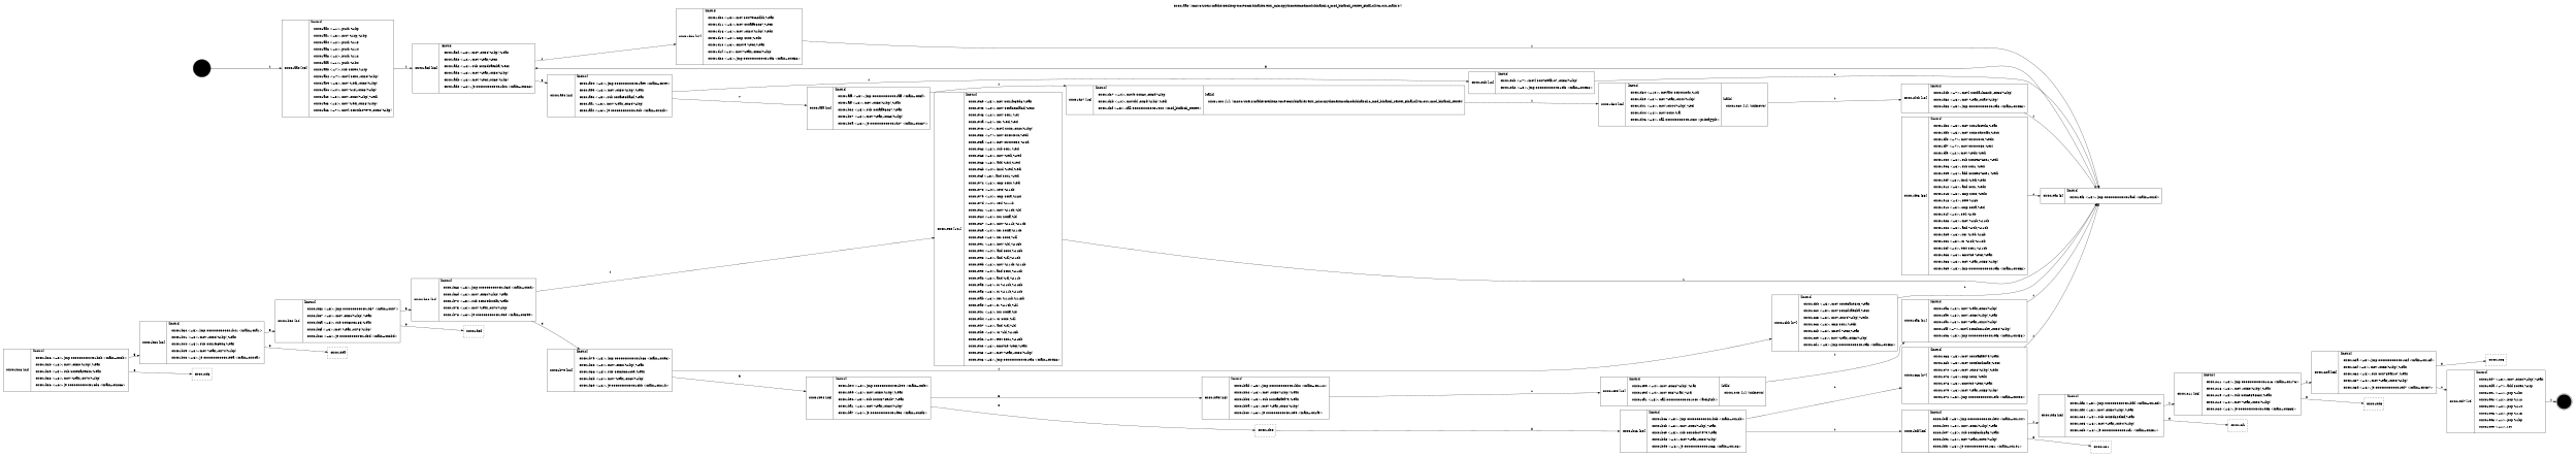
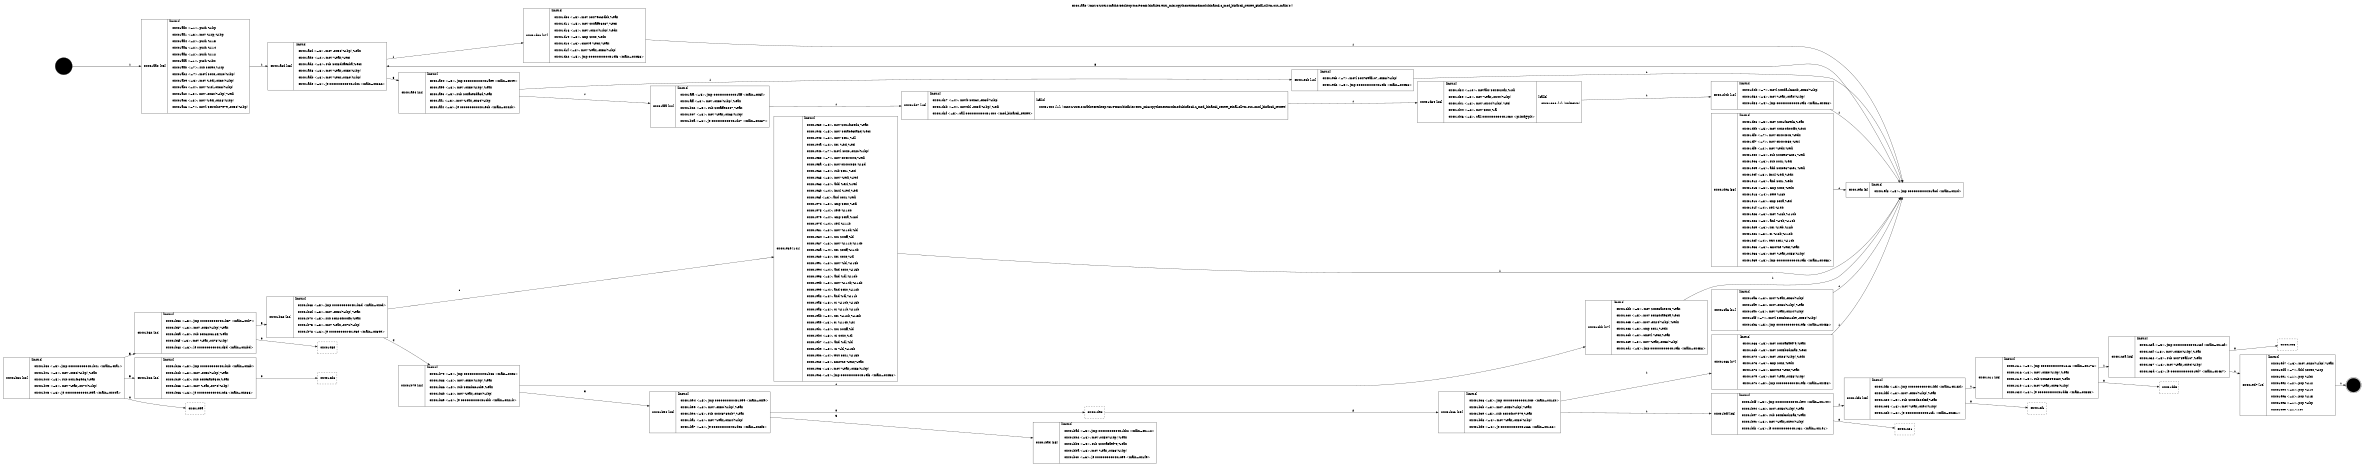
  digraph {
    label="0x401aa0 (/mnt/c/Users/mathe/Desktop/tcc/POCII/binaries/extr_micropythonextmodmodubinascii.c_mod_binascii_sextet_Final-ollvm.out::main(0))"
    labelloc=t
    rankdir=LR
    node [shape=record]
    Entry [fillcolor=black height=0.3 shape=circle style=filled width=0.3]
    n2 [label="{\n     0x401aa0 [45]\l\n     | [instrs]\l\n     &nbsp;&nbsp;0x401aa0 \<+1\>: push %rbp\l\n     &nbsp;&nbsp;0x401aa1 \<+3\>: mov %rsp,%rbp\l\n     &nbsp;&nbsp;0x401aa4 \<+2\>: push %r15\l\n     &nbsp;&nbsp;0x401aa6 \<+2\>: push %r14\l\n     &nbsp;&nbsp;0x401aa8 \<+2\>: push %r12\l\n     &nbsp;&nbsp;0x401aaa \<+1\>: push %rbx\l\n     &nbsp;&nbsp;0x401aab \<+7\>: sub $0x90,%rsp\l\n     &nbsp;&nbsp;0x401ab2 \<+7\>: movl $0x0,-0x2c(%rbp)\l\n     &nbsp;&nbsp;0x401ab9 \<+3\>: mov %edi,-0x30(%rbp)\l\n     &nbsp;&nbsp;0x401abc \<+4\>: mov %rsi,-0x38(%rbp)\l\n     &nbsp;&nbsp;0x401ac0 \<+3\>: mov -0x30(%rbp),%edi\l\n     &nbsp;&nbsp;0x401ac3 \<+3\>: mov %edi,-0x28(%rbp)\l\n     &nbsp;&nbsp;0x401ac6 \<+7\>: movl $0x4dc47e79,-0x58(%rbp)\l\n  }"]
    n3 [label="{\n     0x401acd [23]\l\n     | [instrs]\l\n     &nbsp;&nbsp;0x401acd \<+3\>: mov -0x58(%rbp),%eax\l\n     &nbsp;&nbsp;0x401ad0 \<+2\>: mov %eax,%ecx\l\n     &nbsp;&nbsp;0x401ad2 \<+6\>: sub $0x8d4ae3ba,%ecx\l\n     &nbsp;&nbsp;0x401ad8 \<+3\>: mov %eax,-0x5c(%rbp)\l\n     &nbsp;&nbsp;0x401adb \<+3\>: mov %ecx,-0x60(%rbp)\l\n     &nbsp;&nbsp;0x401ade \<+6\>: je 0000000000401d0c \<main+0x26c\>\l\n  }"]
    n4 [label="{\n     0x401d0c [27]\l\n     | [instrs]\l\n     &nbsp;&nbsp;0x401d0c \<+5\>: mov $0x79cc2dbb,%eax\l\n     &nbsp;&nbsp;0x401d11 \<+5\>: mov $0xaff96087,%ecx\l\n     &nbsp;&nbsp;0x401d16 \<+3\>: mov -0x24(%rbp),%edx\l\n     &nbsp;&nbsp;0x401d19 \<+3\>: cmp $0x0,%edx\l\n     &nbsp;&nbsp;0x401d1c \<+3\>: cmove %ecx,%eax\l\n     &nbsp;&nbsp;0x401d1f \<+3\>: mov %eax,-0x58(%rbp)\l\n     &nbsp;&nbsp;0x401d22 \<+5\>: jmp 0000000000401ef8 \<main+0x458\>\l\n  }"]
    n5 [label="{\n     0x401ae4 [22]\l\n     | [instrs]\l\n     &nbsp;&nbsp;0x401ae4 \<+5\>: jmp 0000000000401ae9 \<main+0x49\>\l\n     &nbsp;&nbsp;0x401ae9 \<+3\>: mov -0x5c(%rbp),%eax\l\n     &nbsp;&nbsp;0x401aec \<+5\>: sub $0xace3da6d,%eax\l\n     &nbsp;&nbsp;0x401af1 \<+3\>: mov %eax,-0x64(%rbp)\l\n     &nbsp;&nbsp;0x401af4 \<+6\>: je 0000000000401ecb \<main+0x42b\>\l\n  }"]
    n6 [label="{\n     0x401ef8 [5]\l\n     | [instrs]\l\n     &nbsp;&nbsp;0x401ef8 \<+5\>: jmp 0000000000401acd \<main+0x2d\>\l\n  }"]
    n7 [label="{\n     0x401ecb [12]\l\n     | [instrs]\l\n     &nbsp;&nbsp;0x401ecb \<+7\>: movl $0x739af1c7,-0x58(%rbp)\l\n     &nbsp;&nbsp;0x401ed2 \<+5\>: jmp 0000000000401ef8 \<main+0x458\>\l\n  }"]
    n8 [label="{\n     0x401afa [22]\l\n     | [instrs]\l\n     &nbsp;&nbsp;0x401afa \<+5\>: jmp 0000000000401aff \<main+0x5f\>\l\n     &nbsp;&nbsp;0x401aff \<+3\>: mov -0x5c(%rbp),%eax\l\n     &nbsp;&nbsp;0x401b02 \<+5\>: sub $0xaff96087,%eax\l\n     &nbsp;&nbsp;0x401b07 \<+3\>: mov %eax,-0x68(%rbp)\l\n     &nbsp;&nbsp;0x401b0a \<+6\>: je 0000000000401d27 \<main+0x287\>\l\n  }"]
    n9 [label="{\n     0x401d27 [13]\l\n     | [instrs]\l\n     &nbsp;&nbsp;0x401d27 \<+4\>: movb $0x64,-0x3d(%rbp)\l\n     &nbsp;&nbsp;0x401d2b \<+4\>: movsbl -0x3d(%rbp),%edi\l\n     &nbsp;&nbsp;0x401d2f \<+5\>: call 0000000000401400 \<mod_binascii_sextet\>\l\n     | [calls]\l\n     &nbsp;&nbsp;0x401400 \{1\} (/mnt/c/Users/mathe/Desktop/tcc/POCII/binaries/extr_micropythonextmodmodubinascii.c_mod_binascii_sextet_Final-ollvm.out::mod_binascii_sextet)\l\n  }"]
    Exit [fillcolor=black height=0.3 peripheries=2 shape=circle style=filled width=0.3]
    n11 [label="{\n     0x401d34 [23]\l\n     | [instrs]\l\n     &nbsp;&nbsp;0x401d34 \<+10\>: movabs $0x4020f2,%rdi\l\n     &nbsp;&nbsp;0x401d3e \<+3\>: mov %eax,-0x44(%rbp)\l\n     &nbsp;&nbsp;0x401d41 \<+3\>: mov -0x44(%rbp),%esi\l\n     &nbsp;&nbsp;0x401d44 \<+2\>: mov $0x0,%al\l\n     &nbsp;&nbsp;0x401d46 \<+5\>: call 0000000000401030 \<printf@plt\>\l\n     | [calls]\l\n     &nbsp;&nbsp;0x401030 \{1\} (unknown)\l\n  }"]
    n12 [label="{\n     0x401c43\l\n  }" style=dashed]
    n13 [label="{\n     0x401d4b [18]\l\n     | [instrs]\l\n     &nbsp;&nbsp;0x401d4b \<+7\>: movl $0xda1b830b,-0x58(%rbp)\l\n     &nbsp;&nbsp;0x401d52 \<+6\>: mov %eax,-0xa4(%rbp)\l\n     &nbsp;&nbsp;0x401d58 \<+5\>: jmp 0000000000401ef8 \<main+0x458\>\l\n  }"]
    n14 [label="{\n     0x401de6 [88]\l\n     | [instrs]\l\n     &nbsp;&nbsp;0x401de6 \<+5\>: mov $0x1fc69d6,%eax\l\n     &nbsp;&nbsp;0x401deb \<+5\>: mov $0x24d00dfc,%ecx\l\n     &nbsp;&nbsp;0x401df0 \<+7\>: mov 0x40404c,%edx\l\n     &nbsp;&nbsp;0x401df7 \<+7\>: mov 0x404050,%esi\l\n     &nbsp;&nbsp;0x401dfe \<+2\>: mov %edx,%edi\l\n     &nbsp;&nbsp;0x401e00 \<+6\>: sub $0xc9676c91,%edi\l\n     &nbsp;&nbsp;0x401e06 \<+3\>: sub $0x1,%edi\l\n     &nbsp;&nbsp;0x401e09 \<+6\>: add $0xc9676c91,%edi\l\n     &nbsp;&nbsp;0x401e0f \<+3\>: imul %edi,%edx\l\n     &nbsp;&nbsp;0x401e12 \<+3\>: and $0x1,%edx\l\n     &nbsp;&nbsp;0x401e15 \<+3\>: cmp $0x0,%edx\l\n     &nbsp;&nbsp;0x401e18 \<+4\>: sete %r8b\l\n     &nbsp;&nbsp;0x401e1c \<+3\>: cmp $0xa,%esi\l\n     &nbsp;&nbsp;0x401e1f \<+4\>: setl %r9b\l\n     &nbsp;&nbsp;0x401e23 \<+3\>: mov %r8b,%r10b\l\n     &nbsp;&nbsp;0x401e26 \<+3\>: and %r9b,%r10b\l\n     &nbsp;&nbsp;0x401e29 \<+3\>: xor %r9b,%r8b\l\n     &nbsp;&nbsp;0x401e2c \<+3\>: or %r8b,%r10b\l\n     &nbsp;&nbsp;0x401e2f \<+4\>: test $0x1,%r10b\l\n     &nbsp;&nbsp;0x401e33 \<+3\>: cmovne %ecx,%eax\l\n     &nbsp;&nbsp;0x401e36 \<+3\>: mov %eax,-0x58(%rbp)\l\n     &nbsp;&nbsp;0x401e39 \<+5\>: jmp 0000000000401ef8 \<main+0x458\>\l\n  }"]
    n15 [label="{\n     0x401b26 [22]\l\n     | [instrs]\l\n     &nbsp;&nbsp;0x401b26 \<+5\>: jmp 0000000000401b2b \<main+0x8b\>\l\n     &nbsp;&nbsp;0x401b2b \<+3\>: mov -0x5c(%rbp),%eax\l\n     &nbsp;&nbsp;0x401b2e \<+5\>: sub $0xe3a2954c,%eax\l\n     &nbsp;&nbsp;0x401b33 \<+3\>: mov %eax,-0x70(%rbp)\l\n     &nbsp;&nbsp;0x401b36 \<+6\>: je 0000000000401cd6 \<main+0x236\>\l\n  }"]
    n16 [label="{\n     0x401cd6\l\n  }" style=dashed]
    n17 [label="{\n     0x401b3c [22]\l\n     | [instrs]\l\n     &nbsp;&nbsp;0x401b3c \<+5\>: jmp 0000000000401b41 \<main+0xa1\>\l\n     &nbsp;&nbsp;0x401b41 \<+3\>: mov -0x5c(%rbp),%eax\l\n     &nbsp;&nbsp;0x401b44 \<+5\>: sub $0x1fc69d6,%eax\l\n     &nbsp;&nbsp;0x401b49 \<+3\>: mov %eax,-0x74(%rbp)\l\n     &nbsp;&nbsp;0x401b4c \<+6\>: je 0000000000401eea \<main+0x44a\>\l\n  }"]
    n18 [label="{\n     0x401ed7 [19]\l\n     | [instrs]\l\n     &nbsp;&nbsp;0x401ed7 \<+3\>: mov -0x2c(%rbp),%eax\l\n     &nbsp;&nbsp;0x401eda \<+7\>: add $0x90,%rsp\l\n     &nbsp;&nbsp;0x401ee1 \<+1\>: pop %rbx\l\n     &nbsp;&nbsp;0x401ee2 \<+2\>: pop %r12\l\n     &nbsp;&nbsp;0x401ee4 \<+2\>: pop %r14\l\n     &nbsp;&nbsp;0x401ee6 \<+2\>: pop %r15\l\n     &nbsp;&nbsp;0x401ee8 \<+1\>: pop %rbp\l\n     &nbsp;&nbsp;0x401ee9 \<+1\>: ret\l\n  }"]
    n19 [label="{\n     0x401eea\l\n  }" style=dashed]
    n20 [label="{\n     0x401b52 [22]\l\n     | [instrs]\l\n     &nbsp;&nbsp;0x401b52 \<+5\>: jmp 0000000000401b57 \<main+0xb7\>\l\n     &nbsp;&nbsp;0x401b57 \<+3\>: mov -0x5c(%rbp),%eax\l\n     &nbsp;&nbsp;0x401b5a \<+5\>: sub $0x6203185,%eax\l\n     &nbsp;&nbsp;0x401b5f \<+3\>: mov %eax,-0x78(%rbp)\l\n     &nbsp;&nbsp;0x401b62 \<+6\>: je 0000000000401d5d \<main+0x2bd\>\l\n  }"]
    n21 [label="{\n     0x401c2a [25]\l\n     | [instrs]\l\n     &nbsp;&nbsp;0x401c2a \<+5\>: jmp 0000000000401c2f \<main+0x18f\>\l\n     &nbsp;&nbsp;0x401c2f \<+3\>: mov -0x5c(%rbp),%eax\l\n     &nbsp;&nbsp;0x401c32 \<+5\>: sub $0x739af1c7,%eax\l\n     &nbsp;&nbsp;0x401c37 \<+6\>: mov %eax,-0x9c(%rbp)\l\n     &nbsp;&nbsp;0x401c3d \<+6\>: je 0000000000401ed7 \<main+0x437\>\l\n  }"]
    n22 [label="{\n     0x401d5d\l\n  }" style=dashed]
    n23 [label="{\n     0x401b68 [22]\l\n     | [instrs]\l\n     &nbsp;&nbsp;0x401b68 \<+5\>: jmp 0000000000401b6d \<main+0xcd\>\l\n     &nbsp;&nbsp;0x401b6d \<+3\>: mov -0x5c(%rbp),%eax\l\n     &nbsp;&nbsp;0x401b70 \<+5\>: sub $0x24d00dfc,%eax\l\n     &nbsp;&nbsp;0x401b75 \<+3\>: mov %eax,-0x7c(%rbp)\l\n     &nbsp;&nbsp;0x401b78 \<+6\>: je 0000000000401e3e \<main+0x39e\>\l\n  }"]
    n24 [label="{\n     0x401dd5\l\n  }" style=dashed]
    n25 [label="{\n     0x401e3e [141]\l\n     | [instrs]\l\n     &nbsp;&nbsp;0x401e3e \<+5\>: mov $0x1fc69d6,%eax\l\n     &nbsp;&nbsp;0x401e43 \<+5\>: mov $0xace3da6d,%ecx\l\n     &nbsp;&nbsp;0x401e48 \<+2\>: mov $0x1,%dl\l\n     &nbsp;&nbsp;0x401e4a \<+2\>: xor %esi,%esi\l\n     &nbsp;&nbsp;0x401e4c \<+7\>: movl $0x0,-0x2c(%rbp)\l\n     &nbsp;&nbsp;0x401e53 \<+7\>: mov 0x40404c,%edi\l\n     &nbsp;&nbsp;0x401e5a \<+8\>: mov 0x404050,%r8d\l\n     &nbsp;&nbsp;0x401e62 \<+3\>: sub $0x1,%esi\l\n     &nbsp;&nbsp;0x401e65 \<+3\>: mov %edi,%r9d\l\n     &nbsp;&nbsp;0x401e68 \<+3\>: add %esi,%r9d\l\n     &nbsp;&nbsp;0x401e6b \<+4\>: imul %r9d,%edi\l\n     &nbsp;&nbsp;0x401e6f \<+3\>: and $0x1,%edi\l\n     &nbsp;&nbsp;0x401e72 \<+3\>: cmp $0x0,%edi\l\n     &nbsp;&nbsp;0x401e75 \<+4\>: sete %r10b\l\n     &nbsp;&nbsp;0x401e79 \<+4\>: cmp $0xa,%r8d\l\n     &nbsp;&nbsp;0x401e7d \<+4\>: setl %r11b\l\n     &nbsp;&nbsp;0x401e81 \<+3\>: mov %r10b,%bl\l\n     &nbsp;&nbsp;0x401e84 \<+3\>: xor $0xff,%bl\l\n     &nbsp;&nbsp;0x401e87 \<+3\>: mov %r11b,%r14b\l\n     &nbsp;&nbsp;0x401e8a \<+4\>: xor $0xff,%r14b\l\n     &nbsp;&nbsp;0x401e8e \<+3\>: xor $0x0,%dl\l\n     &nbsp;&nbsp;0x401e91 \<+3\>: mov %bl,%r15b\l\n     &nbsp;&nbsp;0x401e94 \<+4\>: and $0x0,%r15b\l\n     &nbsp;&nbsp;0x401e98 \<+3\>: and %dl,%r10b\l\n     &nbsp;&nbsp;0x401e9b \<+3\>: mov %r14b,%r12b\l\n     &nbsp;&nbsp;0x401e9e \<+4\>: and $0x0,%r12b\l\n     &nbsp;&nbsp;0x401ea2 \<+3\>: and %dl,%r11b\l\n     &nbsp;&nbsp;0x401ea5 \<+3\>: or %r10b,%r15b\l\n     &nbsp;&nbsp;0x401ea8 \<+3\>: or %r11b,%r12b\l\n     &nbsp;&nbsp;0x401eab \<+3\>: xor %r12b,%r15b\l\n     &nbsp;&nbsp;0x401eae \<+3\>: or %r14b,%bl\l\n     &nbsp;&nbsp;0x401eb1 \<+3\>: xor $0xff,%bl\l\n     &nbsp;&nbsp;0x401eb4 \<+3\>: or $0x0,%dl\l\n     &nbsp;&nbsp;0x401eb7 \<+2\>: and %dl,%bl\l\n     &nbsp;&nbsp;0x401eb9 \<+3\>: or %bl,%r15b\l\n     &nbsp;&nbsp;0x401ebc \<+4\>: test $0x1,%r15b\l\n     &nbsp;&nbsp;0x401ec0 \<+3\>: cmovne %ecx,%eax\l\n     &nbsp;&nbsp;0x401ec3 \<+3\>: mov %eax,-0x58(%rbp)\l\n     &nbsp;&nbsp;0x401ec6 \<+5\>: jmp 0000000000401ef8 \<main+0x458\>\l\n  }"]
    n26 [label="{\n     0x401b7e [22]\l\n     | [instrs]\l\n     &nbsp;&nbsp;0x401b7e \<+5\>: jmp 0000000000401b83 \<main+0xe3\>\l\n     &nbsp;&nbsp;0x401b83 \<+3\>: mov -0x5c(%rbp),%eax\l\n     &nbsp;&nbsp;0x401b86 \<+5\>: sub $0x3b3c1cb9,%eax\l\n     &nbsp;&nbsp;0x401b8b \<+3\>: mov %eax,-0x80(%rbp)\l\n     &nbsp;&nbsp;0x401b8e \<+6\>: je 0000000000401cbb \<main+0x21b\>\l\n  }"]
    n27 [label="{\n     0x401c11 [25]\l\n     | [instrs]\l\n     &nbsp;&nbsp;0x401c11 \<+5\>: jmp 0000000000401c16 \<main+0x176\>\l\n     &nbsp;&nbsp;0x401c16 \<+3\>: mov -0x5c(%rbp),%eax\l\n     &nbsp;&nbsp;0x401c19 \<+5\>: sub $0x6e898c84,%eax\l\n     &nbsp;&nbsp;0x401c1e \<+6\>: mov %eax,-0x98(%rbp)\l\n     &nbsp;&nbsp;0x401c24 \<+6\>: je 0000000000401dd5 \<main+0x335\>\l\n  }"]
    n28 [label="{\n     0x401cbb [27]\l\n     | [instrs]\l\n     &nbsp;&nbsp;0x401cbb \<+5\>: mov $0xe3a2954c,%eax\l\n     &nbsp;&nbsp;0x401cc0 \<+5\>: mov $0x8d4ae3ba,%ecx\l\n     &nbsp;&nbsp;0x401cc5 \<+3\>: mov -0x24(%rbp),%edx\l\n     &nbsp;&nbsp;0x401cc8 \<+3\>: cmp $0x1,%edx\l\n     &nbsp;&nbsp;0x401ccb \<+3\>: cmovl %ecx,%eax\l\n     &nbsp;&nbsp;0x401cce \<+3\>: mov %eax,-0x58(%rbp)\l\n     &nbsp;&nbsp;0x401cd1 \<+5\>: jmp 0000000000401ef8 \<main+0x458\>\l\n  }"]
    n29 [label="{\n     0x401b94 [25]\l\n     | [instrs]\l\n     &nbsp;&nbsp;0x401b94 \<+5\>: jmp 0000000000401b99 \<main+0xf9\>\l\n     &nbsp;&nbsp;0x401b99 \<+3\>: mov -0x5c(%rbp),%eax\l\n     &nbsp;&nbsp;0x401b9c \<+5\>: sub $0x487692b7,%eax\l\n     &nbsp;&nbsp;0x401ba1 \<+6\>: mov %eax,-0x84(%rbp)\l\n     &nbsp;&nbsp;0x401ba7 \<+6\>: je 0000000000401d93 \<main+0x2f3\>\l\n  }"]
    n30 [label="{\n     0x401cf1\l\n  }" style=dashed]
    n31 [label="{\n     0x401d93\l\n  }" style=dashed]
    n32 [label="{\n     0x401bad [25]\l\n     | [instrs]\l\n     &nbsp;&nbsp;0x401bad \<+5\>: jmp 0000000000401bb2 \<main+0x112\>\l\n     &nbsp;&nbsp;0x401bb2 \<+3\>: mov -0x5c(%rbp),%eax\l\n     &nbsp;&nbsp;0x401bb5 \<+5\>: sub $0x4a5aef7e,%eax\l\n     &nbsp;&nbsp;0x401bba \<+6\>: mov %eax,-0x88(%rbp)\l\n     &nbsp;&nbsp;0x401bc0 \<+6\>: je 0000000000401c99 \<main+0x1f9\>\l\n  }"]
    n33 [label="{\n     0x401bf8 [25]\l\n     | [instrs]\l\n     &nbsp;&nbsp;0x401bf8 \<+5\>: jmp 0000000000401bfd \<main+0x15d\>\l\n     &nbsp;&nbsp;0x401bfd \<+3\>: mov -0x5c(%rbp),%eax\l\n     &nbsp;&nbsp;0x401c00 \<+5\>: sub $0x5d82eb5f,%eax\l\n     &nbsp;&nbsp;0x401c05 \<+6\>: mov %eax,-0x94(%rbp)\l\n     &nbsp;&nbsp;0x401c0b \<+6\>: je 0000000000401cf1 \<main+0x251\>\l\n  }"]
    n34 [label="{\n     0x401bc6 [25]\l\n     | [instrs]\l\n     &nbsp;&nbsp;0x401bc6 \<+5\>: jmp 0000000000401bcb \<main+0x12b\>\l\n     &nbsp;&nbsp;0x401bcb \<+3\>: mov -0x5c(%rbp),%eax\l\n     &nbsp;&nbsp;0x401bce \<+5\>: sub $0x4dc47e79,%eax\l\n     &nbsp;&nbsp;0x401bd3 \<+6\>: mov %eax,-0x8c(%rbp)\l\n     &nbsp;&nbsp;0x401bd9 \<+6\>: je 0000000000401c66 \<main+0x1c6\>\l\n  }"]
-   n35 [label="{\n     0x401c99 [13]\l\n     | [instrs]\l\n     &nbsp;&nbsp;0x401c99 \<+4\>: mov -0x38(%rbp),%rax\l\n     &nbsp;&nbsp;0x401c9d \<+4\>: mov 0x8(%rax),%rdi\l\n     &nbsp;&nbsp;0x401ca1 \<+5\>: call 0000000000401040 \<atoi@plt\>\l\n     | [calls]\l\n     &nbsp;&nbsp;0x401040 \{1\} (unknown)\l\n  }"]
    n36 [label="{\n     0x401c81\l\n  }" style=dashed]
    n37 [label="{\n     0x401ca6 [21]\l\n     | [instrs]\l\n     &nbsp;&nbsp;0x401ca6 \<+3\>: mov %eax,-0x3c(%rbp)\l\n     &nbsp;&nbsp;0x401ca9 \<+3\>: mov -0x3c(%rbp),%eax\l\n     &nbsp;&nbsp;0x401cac \<+3\>: mov %eax,-0x24(%rbp)\l\n     &nbsp;&nbsp;0x401caf \<+7\>: movl $0x3b3c1cb9,-0x58(%rbp)\l\n     &nbsp;&nbsp;0x401cb6 \<+5\>: jmp 0000000000401ef8 \<main+0x458\>\l\n  }"]
    n38 [label="{\n     0x401c66 [27]\l\n     | [instrs]\l\n     &nbsp;&nbsp;0x401c66 \<+5\>: mov $0x4a5aef7e,%eax\l\n     &nbsp;&nbsp;0x401c6b \<+5\>: mov $0x5b3d28a3,%ecx\l\n     &nbsp;&nbsp;0x401c70 \<+3\>: mov -0x28(%rbp),%edx\l\n     &nbsp;&nbsp;0x401c73 \<+3\>: cmp $0x2,%edx\l\n     &nbsp;&nbsp;0x401c76 \<+3\>: cmovne %ecx,%eax\l\n     &nbsp;&nbsp;0x401c79 \<+3\>: mov %eax,-0x58(%rbp)\l\n     &nbsp;&nbsp;0x401c7c \<+5\>: jmp 0000000000401ef8 \<main+0x458\>\l\n  }"]
    n39 [label="{\n     0x401bdf [25]\l\n     | [instrs]\l\n     &nbsp;&nbsp;0x401bdf \<+5\>: jmp 0000000000401be4 \<main+0x144\>\l\n     &nbsp;&nbsp;0x401be4 \<+3\>: mov -0x5c(%rbp),%eax\l\n     &nbsp;&nbsp;0x401be7 \<+5\>: sub $0x5b3d28a3,%eax\l\n     &nbsp;&nbsp;0x401bec \<+6\>: mov %eax,-0x90(%rbp)\l\n     &nbsp;&nbsp;0x401bf2 \<+6\>: je 0000000000401c81 \<main+0x1e1\>\l\n  }"]
    Entry -> n2 [label=" 1"]
    n2 -> n3 [label=" 1"]
    n3 -> n4 [label=" 1"]
    n3 -> n5 [label=" 8"]
    n4 -> n6 [label=" 1"]
    n5 -> n7 [label=" 1"]
    n5 -> n8 [label=" 7"]
    n6 -> n3 [label=" 8"]
    n7 -> n6 [label=" 1"]
    n8 -> n9 [label=" 1"]
    n9 -> n11 [label=" 1"]
    n11 -> n13 [label=" 1"]
    n13 -> n6 [label=" 1"]
    n14 -> n6 [label=" 1"]
    n15 -> n16 [label=" 0"]
-   n15 -> n17 [label=" 5"]
+   n17 -> n15 [label=" 5"]
    n17 -> n19 [label=" 0"]
    n17 -> n20 [label=" 5"]
    n18 -> Exit [label=" 1"]
    n20 -> n22 [label=" 0"]
    n20 -> n23 [label=" 5"]
    n21 -> n12 [label=" 0"]
    n21 -> n18 [label=" 1"]
    n23 -> n25 [label=" 1"]
    n23 -> n26 [label=" 4"]
    n25 -> n6 [label=" 1"]
    n26 -> n28 [label=" 1"]
    n26 -> n29 [label=" 3"]
    n27 -> n21 [label=" 1"]
    n27 -> n24 [label=" 0"]
    n28 -> n6 [label=" 1"]
    n29 -> n31 [label=" 0"]
    n29 -> n32 [label=" 3"]
    n31 -> n34 [label=" 2"]
-   n32 -> n35 [label=" 1"]
    n33 -> n27 [label=" 1"]
    n33 -> n30 [label=" 0"]
    n34 -> n38 [label=" 1"]
    n34 -> n39 [label=" 1"]
-   n35 -> n37 [label=" 1"]
    n37 -> n6 [label=" 1"]
    n38 -> n6 [label=" 1"]
    n39 -> n33 [label=" 1"]
    n39 -> n36 [label=" 0"]
  }
